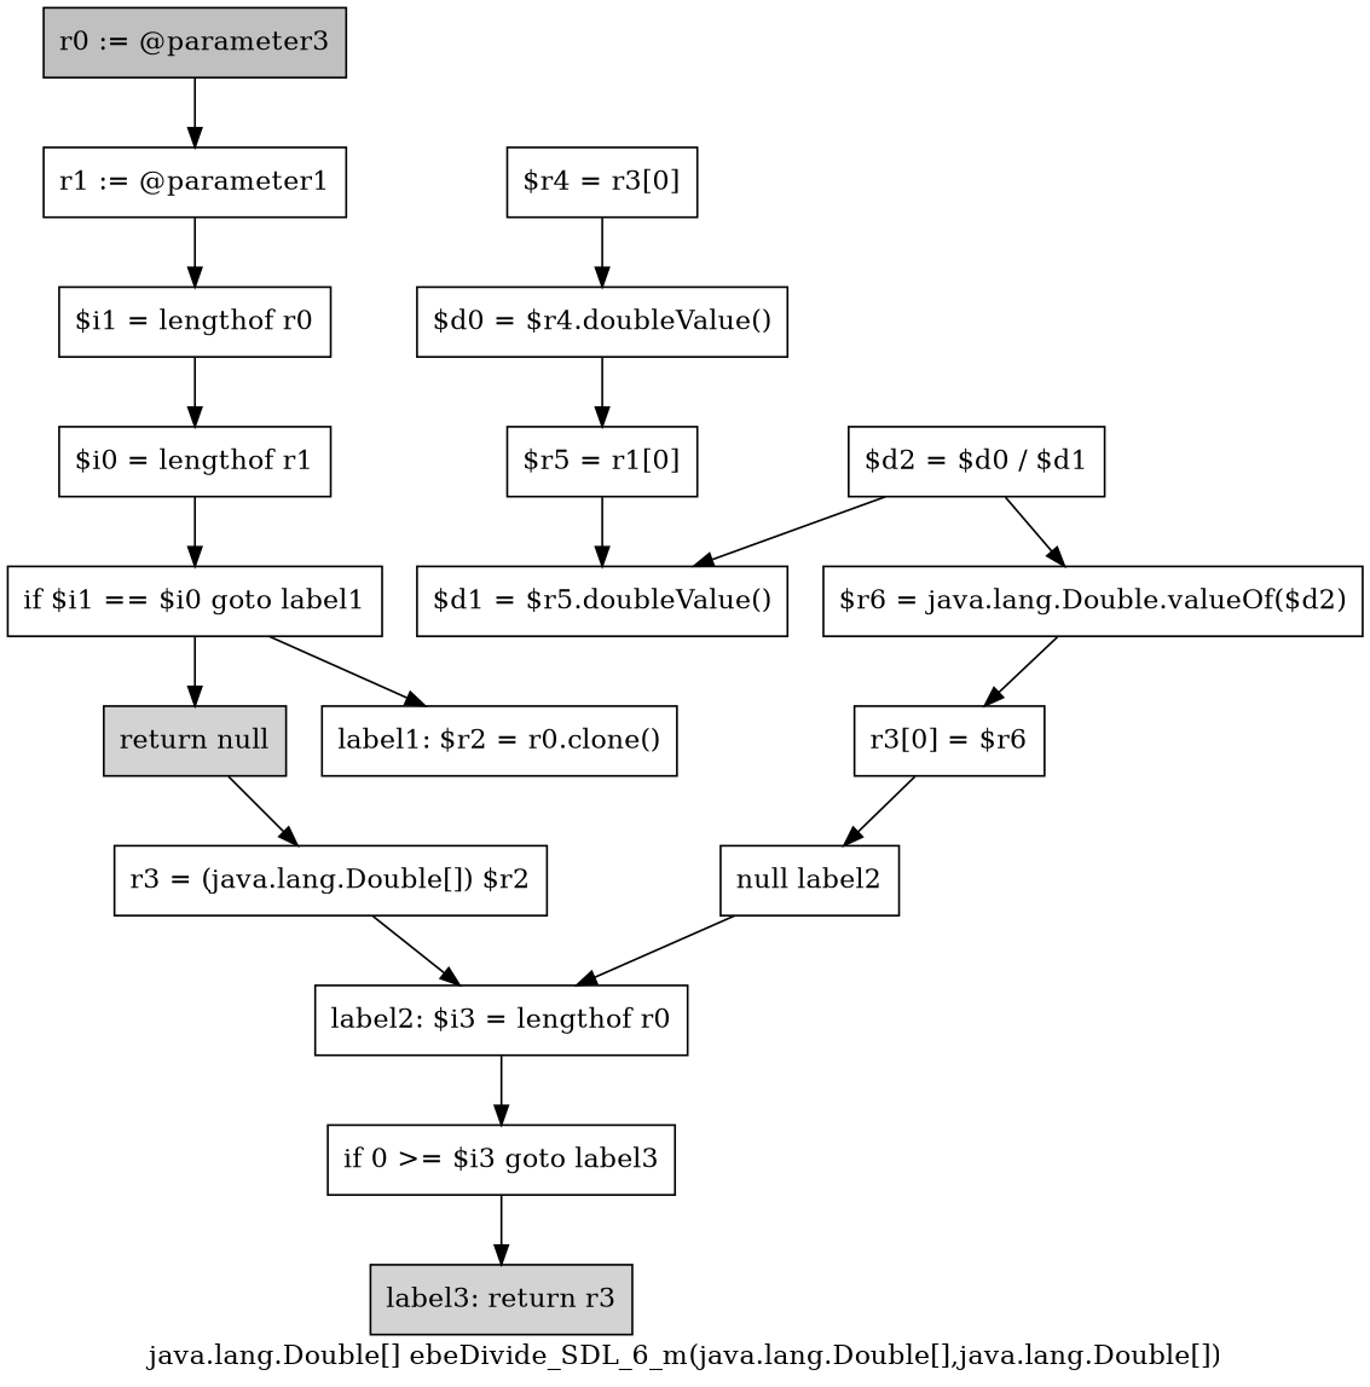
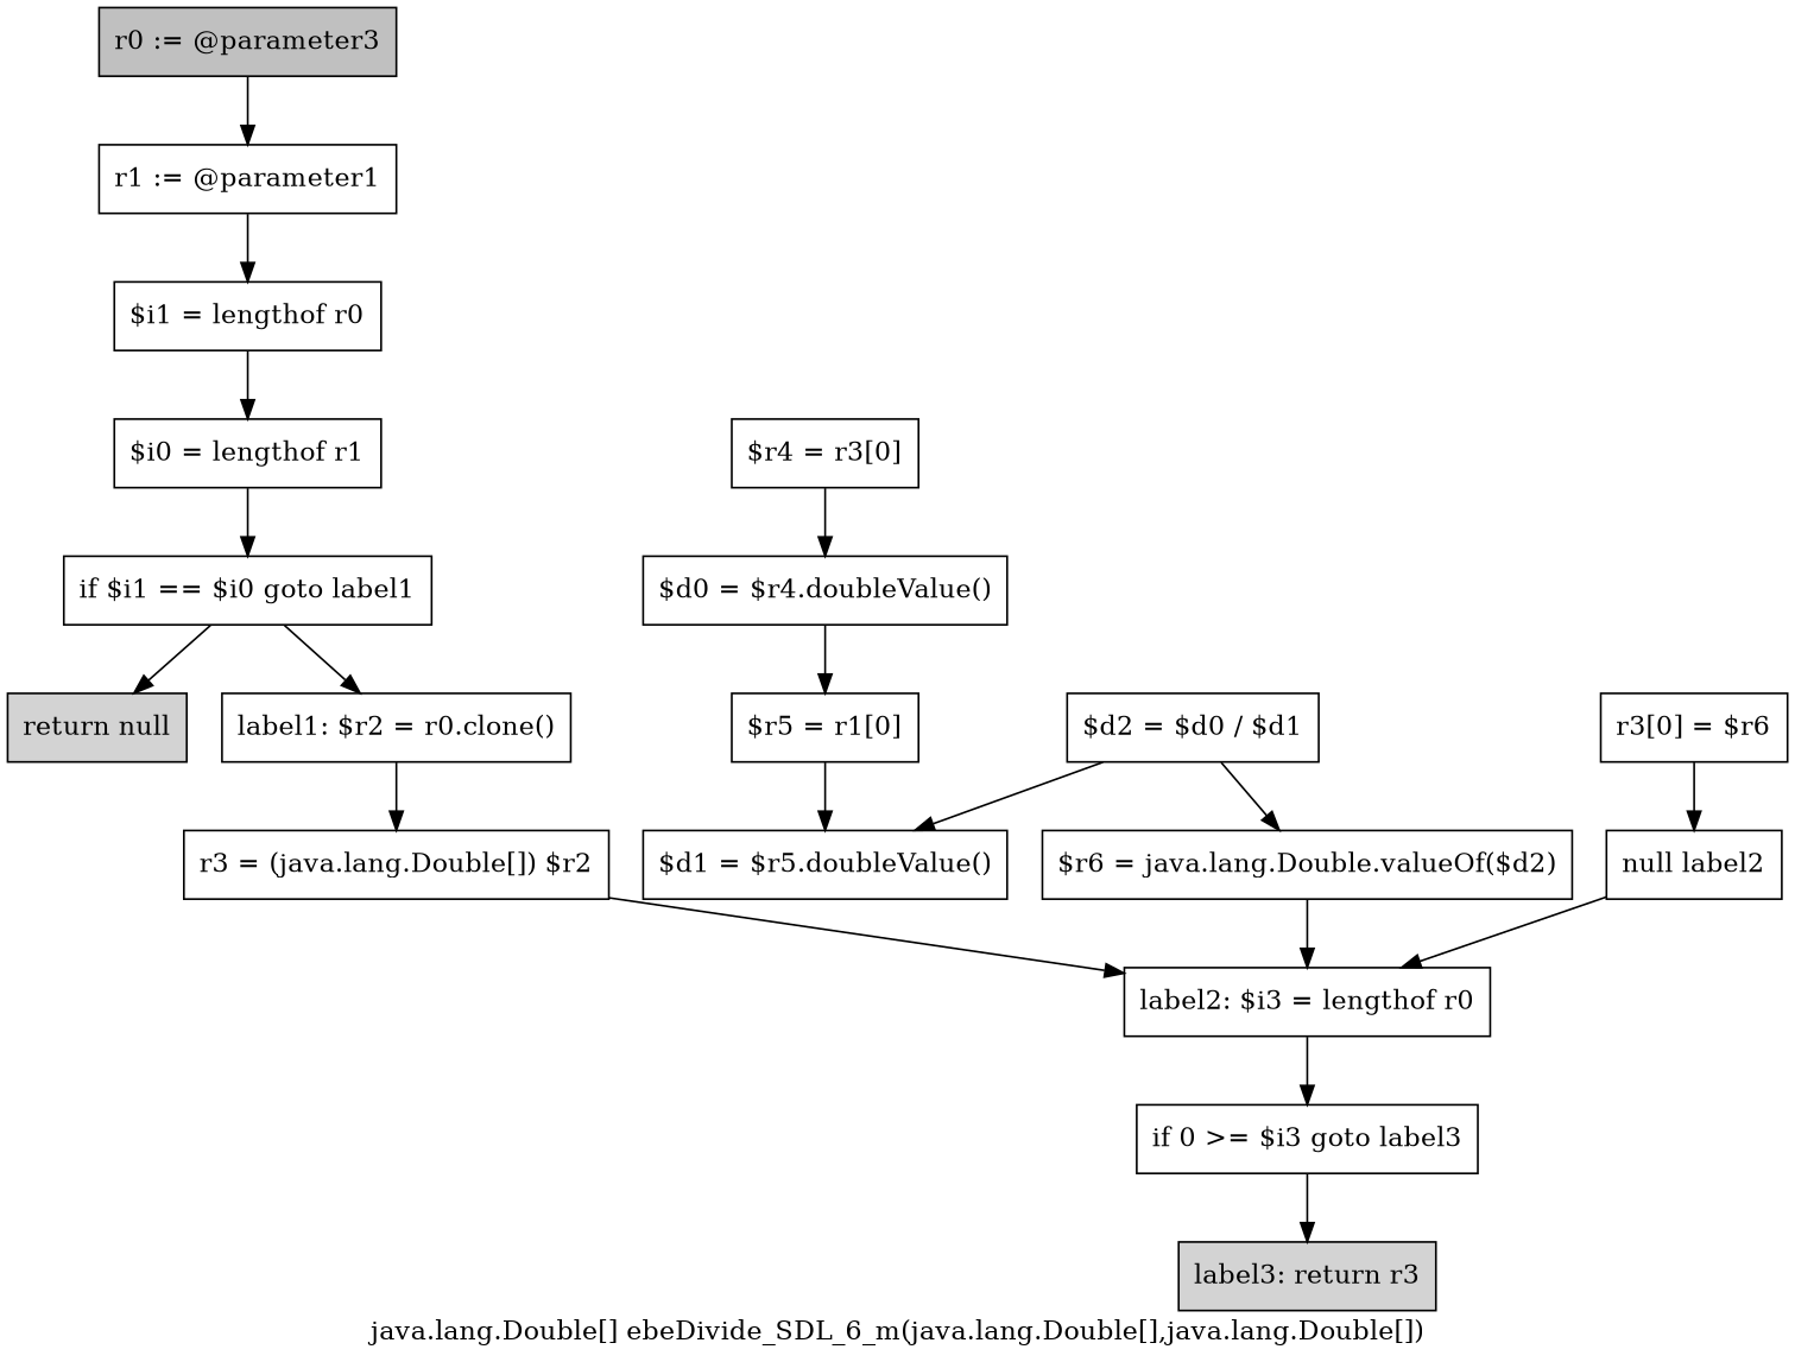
  digraph {
    label="java.lang.Double[] ebeDivide_SDL_6_m(java.lang.Double[],java.lang.Double[])"
    node [shape=box]
    n1 [fillcolor=gray label="r0 := @parameter3" style=filled]
    n2 [label="r1 := @parameter1"]
    n3 [label="$i1 = lengthof r0"]
    n4 [label="$i0 = lengthof r1"]
    n5 [label="if $i1 == $i0 goto label1"]
    n6 [fillcolor=lightgray label="return null" style=filled]
    n7 [label="label1: $r2 = r0.clone()"]
    n8 [label="r3 = (java.lang.Double[]) $r2"]
    n9 [label="label2: $i3 = lengthof r0"]
    n10 [label="if 0 >= $i3 goto label3"]
    n11 [fillcolor=lightgray label="label3: return r3" style=filled]
    n12 [label="$r4 = r3[0]"]
    n13 [label="$d0 = $r4.doubleValue()"]
    n14 [label="$r5 = r1[0]"]
    n15 [label="$d1 = $r5.doubleValue()"]
    n16 [label="$d2 = $d0 / $d1"]
    n17 [label="$r6 = java.lang.Double.valueOf($d2)"]
    n18 [label="r3[0] = $r6"]
    n19 [label="null label2"]
    n1 -> n2
    n2 -> n3
    n3 -> n4
    n4 -> n5
    n5 -> n6
    n5 -> n7
-   n6 -> n8
+   n7 -> n8
    n8 -> n9
    n9 -> n10
    n10 -> n11
    n12 -> n13
    n13 -> n14
    n14 -> n15
    n16 -> n15
    n16 -> n17
-   n17 -> n18
+   n17 -> n9
    n18 -> n19
    n19 -> n9
  }
